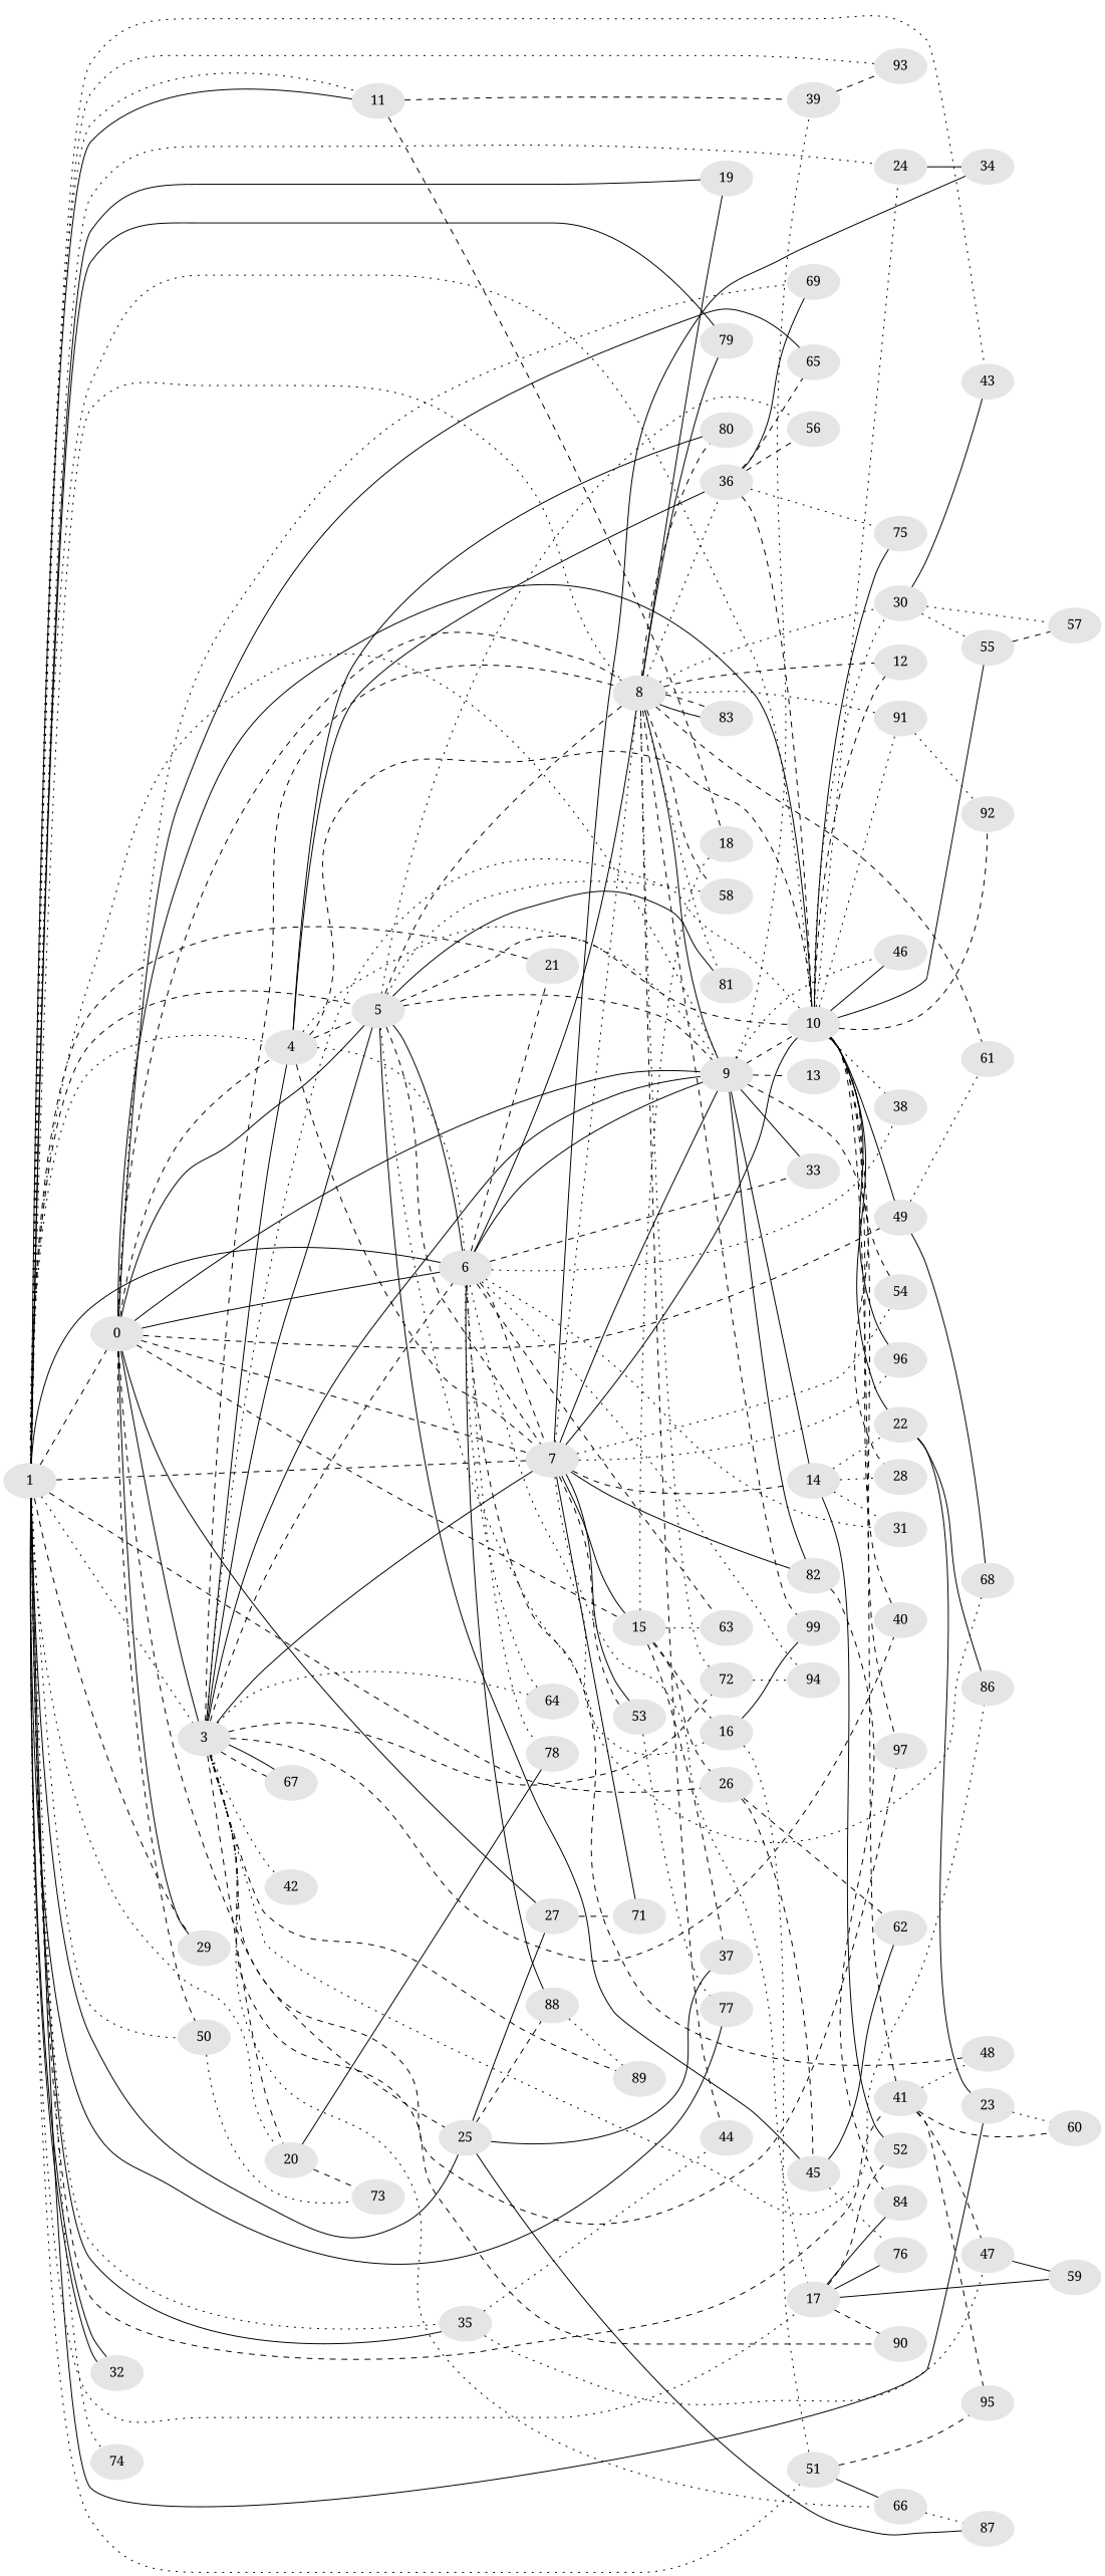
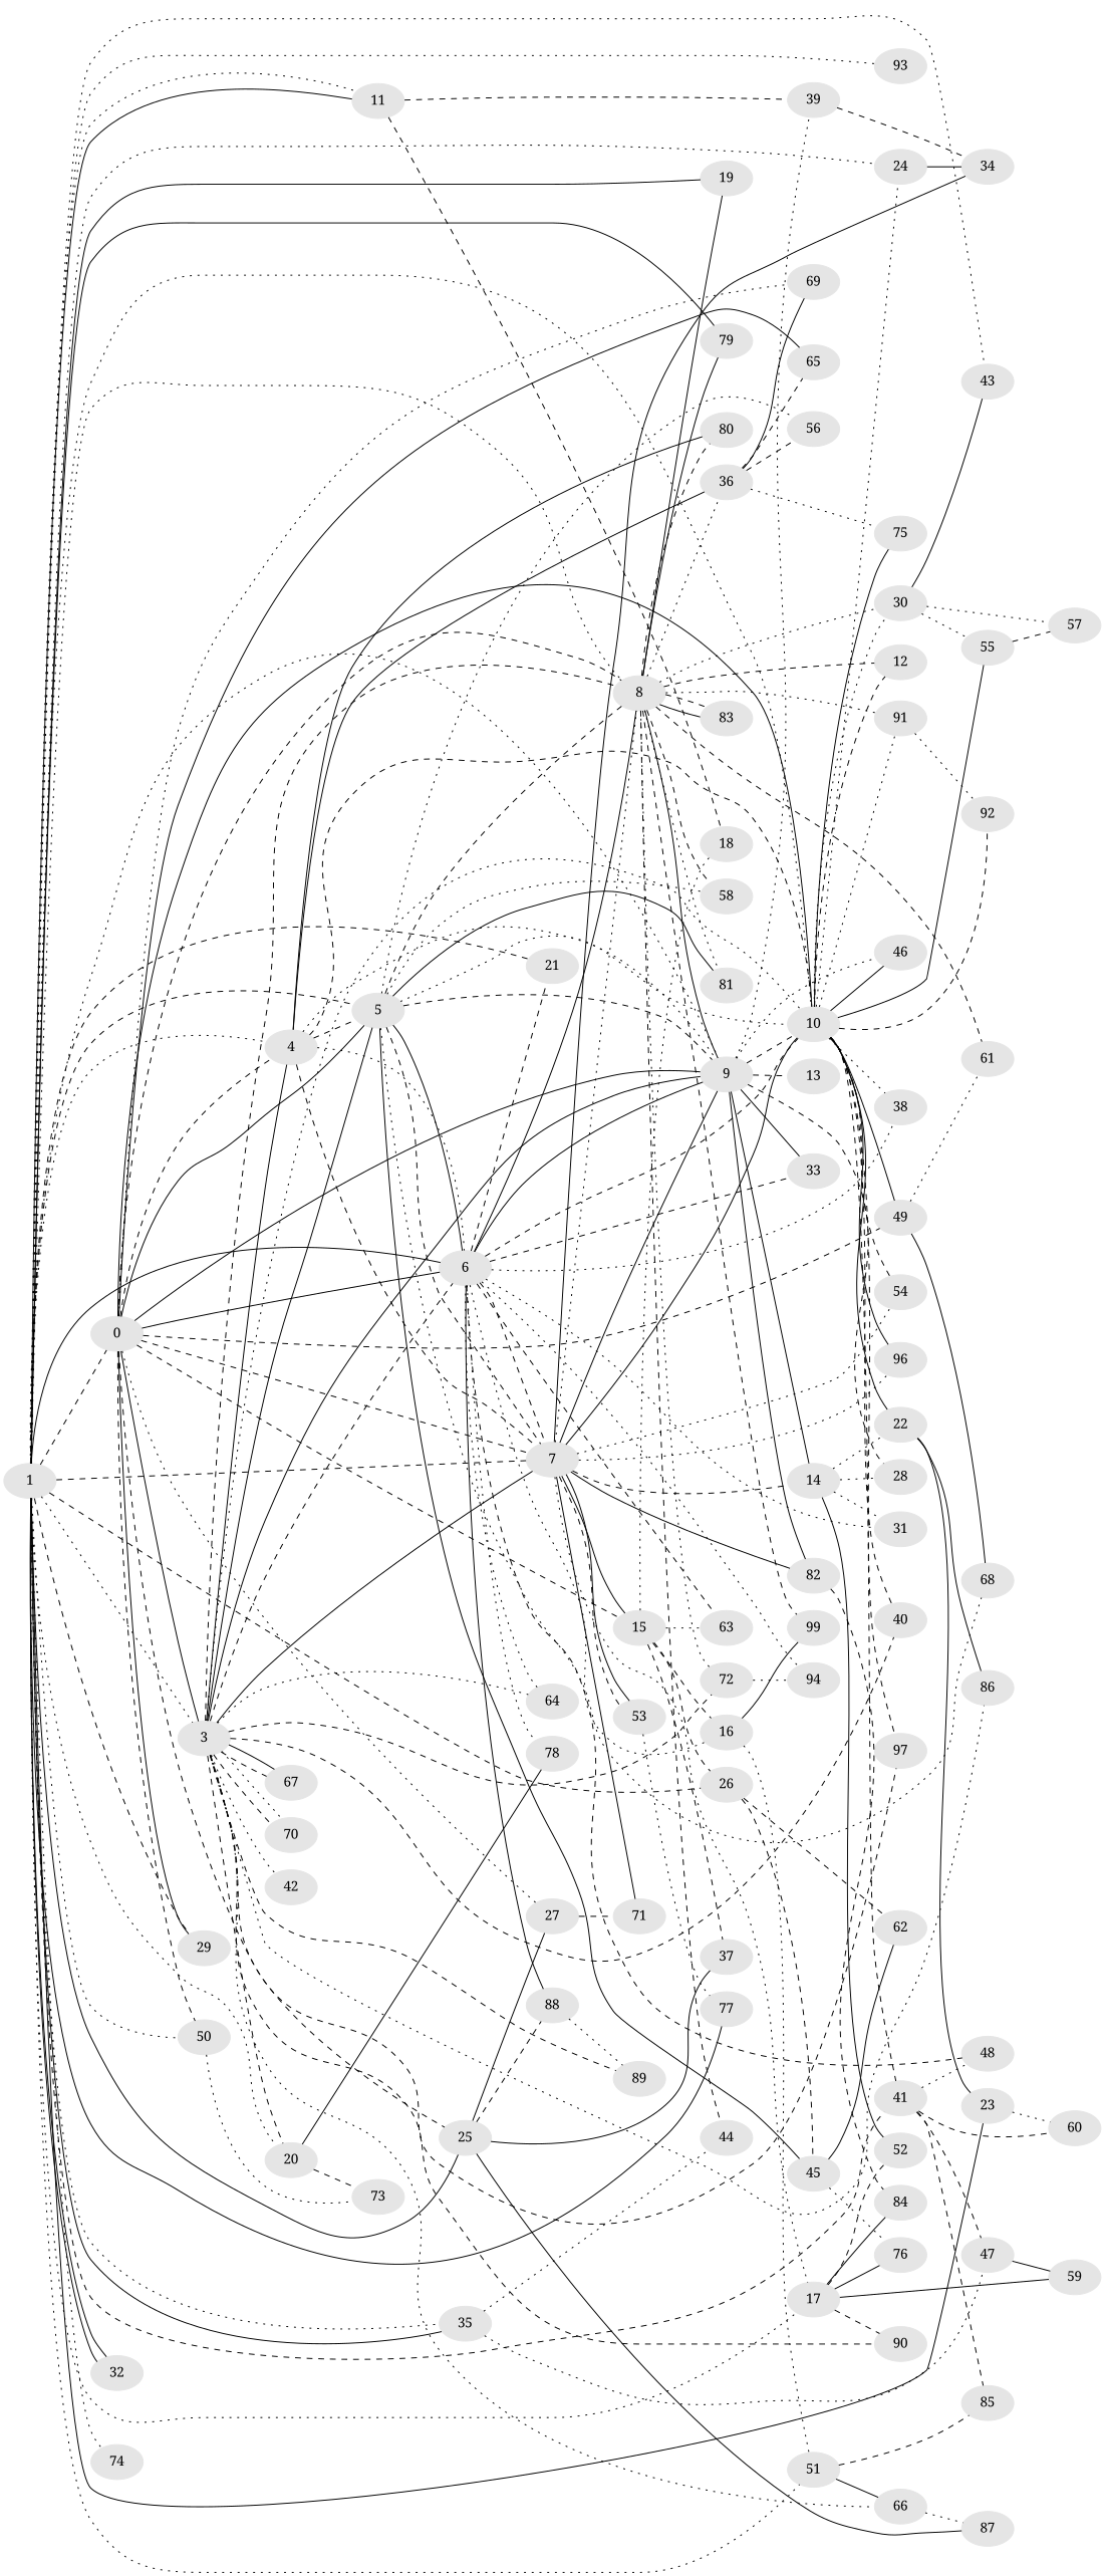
  graph {
    fontname="Noto Serif"
    rankdir=LR
    node [color=gray90 fontname="Noto Serif" style=filled]
    edge [fontname="Noto Serif" style=dashed]
    n1 [label=0]
    1
    3
    4
    5
    6
    7
    8
    9
    10
    11
    17
    19
    20
    21
    23
    24
    25
    26
    29
    32
    35
    41
    43
    50
    51
    74
    77
    79
    93
    15
    27
    49
    65
    69
    40
    42
    64
    66
    67
+   70
    72
    86
    89
    90
    97
    36
    80
    45
    56
    58
    68
    81
    16
    31
    33
    38
    48
    63
    78
    88
    94
    14
    34
    53
    54
    71
    82
    96
    12
    30
    44
    61
    83
    91
    n76 [label=99]
    13
    28
    39
    46
    22
    55
    75
    92
    18
    52
    59
    76
    84
    73
    60
    37
    87
    62
    47
-   85 [label=95]
+   85
    57
    n1 -- 3 [style=solid]
    n1 -- 4
    n1 -- 5 [style=solid]
    n1 -- 6 [style=solid]
    n1 -- 7
    n1 -- 8
    n1 -- 9 [style=solid]
    n1 -- 10 [style=solid]
    n1 -- 25
    n1 -- 29 [style=solid]
    n1 -- 50
    n1 -- 15
-   n1 -- 27 [style=solid]
+   n1 -- 27 [style=dotted]
    n1 -- 49
    n1 -- 65 [style=solid]
    n1 -- 69 [style=dotted]
    1 -- n1
    1 -- 3 [style=dotted]
    1 -- 4 [style=dotted]
    1 -- 5
    1 -- 6 [style=solid]
    1 -- 7
    1 -- 8 [style=dotted]
    1 -- 9 [style=dotted]
    1 -- 10 [style=dotted]
    1 -- 11 [style=solid]
    1 -- 11 [style=dotted]
    1 -- 17 [style=dotted]
    1 -- 19 [style=solid]
    1 -- 20 [style=dotted]
    1 -- 21
    1 -- 23 [style=solid]
    1 -- 24 [style=dotted]
    1 -- 25 [style=solid]
    1 -- 26
    1 -- 29
    1 -- 32 [style=solid]
    1 -- 32 [style=solid]
    1 -- 35 [style=solid]
    1 -- 35 [style=dotted]
    1 -- 41
    1 -- 43 [style=dotted]
    1 -- 50 [style=dotted]
    1 -- 51 [style=dotted]
    1 -- 74 [style=dotted]
    1 -- 77 [style=solid]
    1 -- 79 [style=solid]
    1 -- 93 [style=dotted]
    3 -- 4 [style=solid]
    3 -- 5 [style=solid]
    3 -- 6
    3 -- 7 [style=solid]
    3 -- 8
    3 -- 9 [style=solid]
    3 -- 10 [style=dotted]
    3 -- 20
    3 -- 40
    3 -- 42 [style=dotted]
    3 -- 64 [style=dotted]
    3 -- 66 [style=dotted]
    3 -- 67
    3 -- 67 [style=solid]
+   3 -- 70
+   3 -- 70 [style=dotted]
    3 -- 72
    3 -- 86 [style=dotted]
    3 -- 89
    3 -- 90
    3 -- 97
    4 -- 5
    4 -- 6 [style=dotted]
    4 -- 7
    4 -- 9 [style=dotted]
    4 -- 10
    4 -- 36 [style=solid]
    4 -- 80 [style=solid]
    5 -- 6 [style=solid]
    5 -- 7
    5 -- 8
    5 -- 9
-   5 -- 10
+   5 -- 10 [style=dotted]
    5 -- 45 [style=solid]
    5 -- 56 [style=dotted]
    5 -- 58 [style=dotted]
    5 -- 68 [style=dotted]
    5 -- 81 [style=solid]
    6 -- 7
    6 -- 8 [style=solid]
    6 -- 9 [style=solid]
-   36 -- 10
+   6 -- 10
    6 -- 21
    6 -- 64 [style=dotted]
    6 -- 16 [style=dotted]
    6 -- 31 [style=dotted]
    6 -- 33
    6 -- 38 [style=dotted]
    6 -- 48
    6 -- 63
    6 -- 78 [style=dotted]
    6 -- 88 [style=solid]
    6 -- 94 [style=dotted]
    7 -- 8 [style=dotted]
    7 -- 9 [style=solid]
    7 -- 10 [style=solid]
    7 -- 17 [style=dotted]
    7 -- 15 [style=solid]
    7 -- 14
    7 -- 34 [style=solid]
    7 -- 53
    7 -- 53 [style=solid]
    7 -- 54 [style=dotted]
    7 -- 71 [style=solid]
    7 -- 82 [style=solid]
    7 -- 96 [style=dotted]
    8 -- 9 [style=solid]
    8 -- 19 [style=solid]
    8 -- 79 [style=solid]
    8 -- 72 [style=dotted]
    8 -- 36 [style=dotted]
    8 -- 80
    8 -- 58
    8 -- 81 [style=dotted]
    8 -- 12
    8 -- 30 [style=dotted]
    8 -- 44
    8 -- 61
    8 -- 83 [style=solid]
    8 -- 83
    8 -- 91 [style=dotted]
    8 -- n76
    9 -- 10
    9 -- 33 [style=solid]
    9 -- 14 [style=solid]
    9 -- 82 [style=solid]
    9 -- 13
    9 -- 28
    9 -- 39 [style=dotted]
    9 -- 46 [style=dotted]
    10 -- 24 [style=dotted]
    10 -- 41
    10 -- 49 [style=solid]
    10 -- 40
    10 -- 97
    10 -- 38 [style=dotted]
    10 -- 54
    10 -- 96 [style=solid]
    10 -- 12
    10 -- 30 [style=dotted]
    10 -- 91 [style=dotted]
    10 -- 46 [style=solid]
    10 -- 22 [style=solid]
    10 -- 55 [style=solid]
    10 -- 75 [style=solid]
    10 -- 92
    11 -- 39
    11 -- 18
    17 -- 90
    17 -- 52
    17 -- 59 [style=solid]
    17 -- 76 [style=solid]
    17 -- 84 [style=solid]
    20 -- 78 [style=solid]
    20 -- 73
    23 -- 60 [style=dotted]
    24 -- 34 [style=solid]
    25 -- 27 [style=solid]
    25 -- 88
    25 -- 37 [style=solid]
    25 -- 87 [style=solid]
    26 -- 45
    26 -- 62
    35 -- 44 [style=dotted]
    35 -- 47 [style=dotted]
    41 -- 48 [style=dotted]
    41 -- 60
    41 -- 47
    41 -- 85
    50 -- 73 [style=dotted]
    51 -- 66 [style=solid]
    51 -- 85
    15 -- 26
    15 -- 16
    15 -- 63 [style=dotted]
    15 -- 18 [style=dotted]
    15 -- 37
    27 -- 71
    49 -- 68 [style=solid]
    49 -- 61 [style=dotted]
    66 -- 87 [style=dotted]
    72 -- 94 [style=dotted]
    36 -- 65
    36 -- 69 [style=solid]
    36 -- 56
    36 -- 75 [style=dotted]
    45 -- 76 [style=dotted]
    45 -- 62 [style=solid]
    16 -- 51 [style=dotted]
    16 -- n76 [style=solid]
    88 -- 89 [style=dotted]
    14 -- 31 [style=dotted]
    14 -- 28 [style=dotted]
    14 -- 22 [style=dotted]
    14 -- 52 [style=solid]
    53 -- 77 [style=dotted]
    82 -- 84
    30 -- 43 [style=solid]
    30 -- 55 [style=dotted]
    30 -- 57 [style=dotted]
    91 -- 92 [style=dotted]
-   39 -- 93
+   39 -- 34
    22 -- 23 [style=solid]
    22 -- 86 [style=solid]
    55 -- 57
    47 -- 59 [style=solid]
  }
